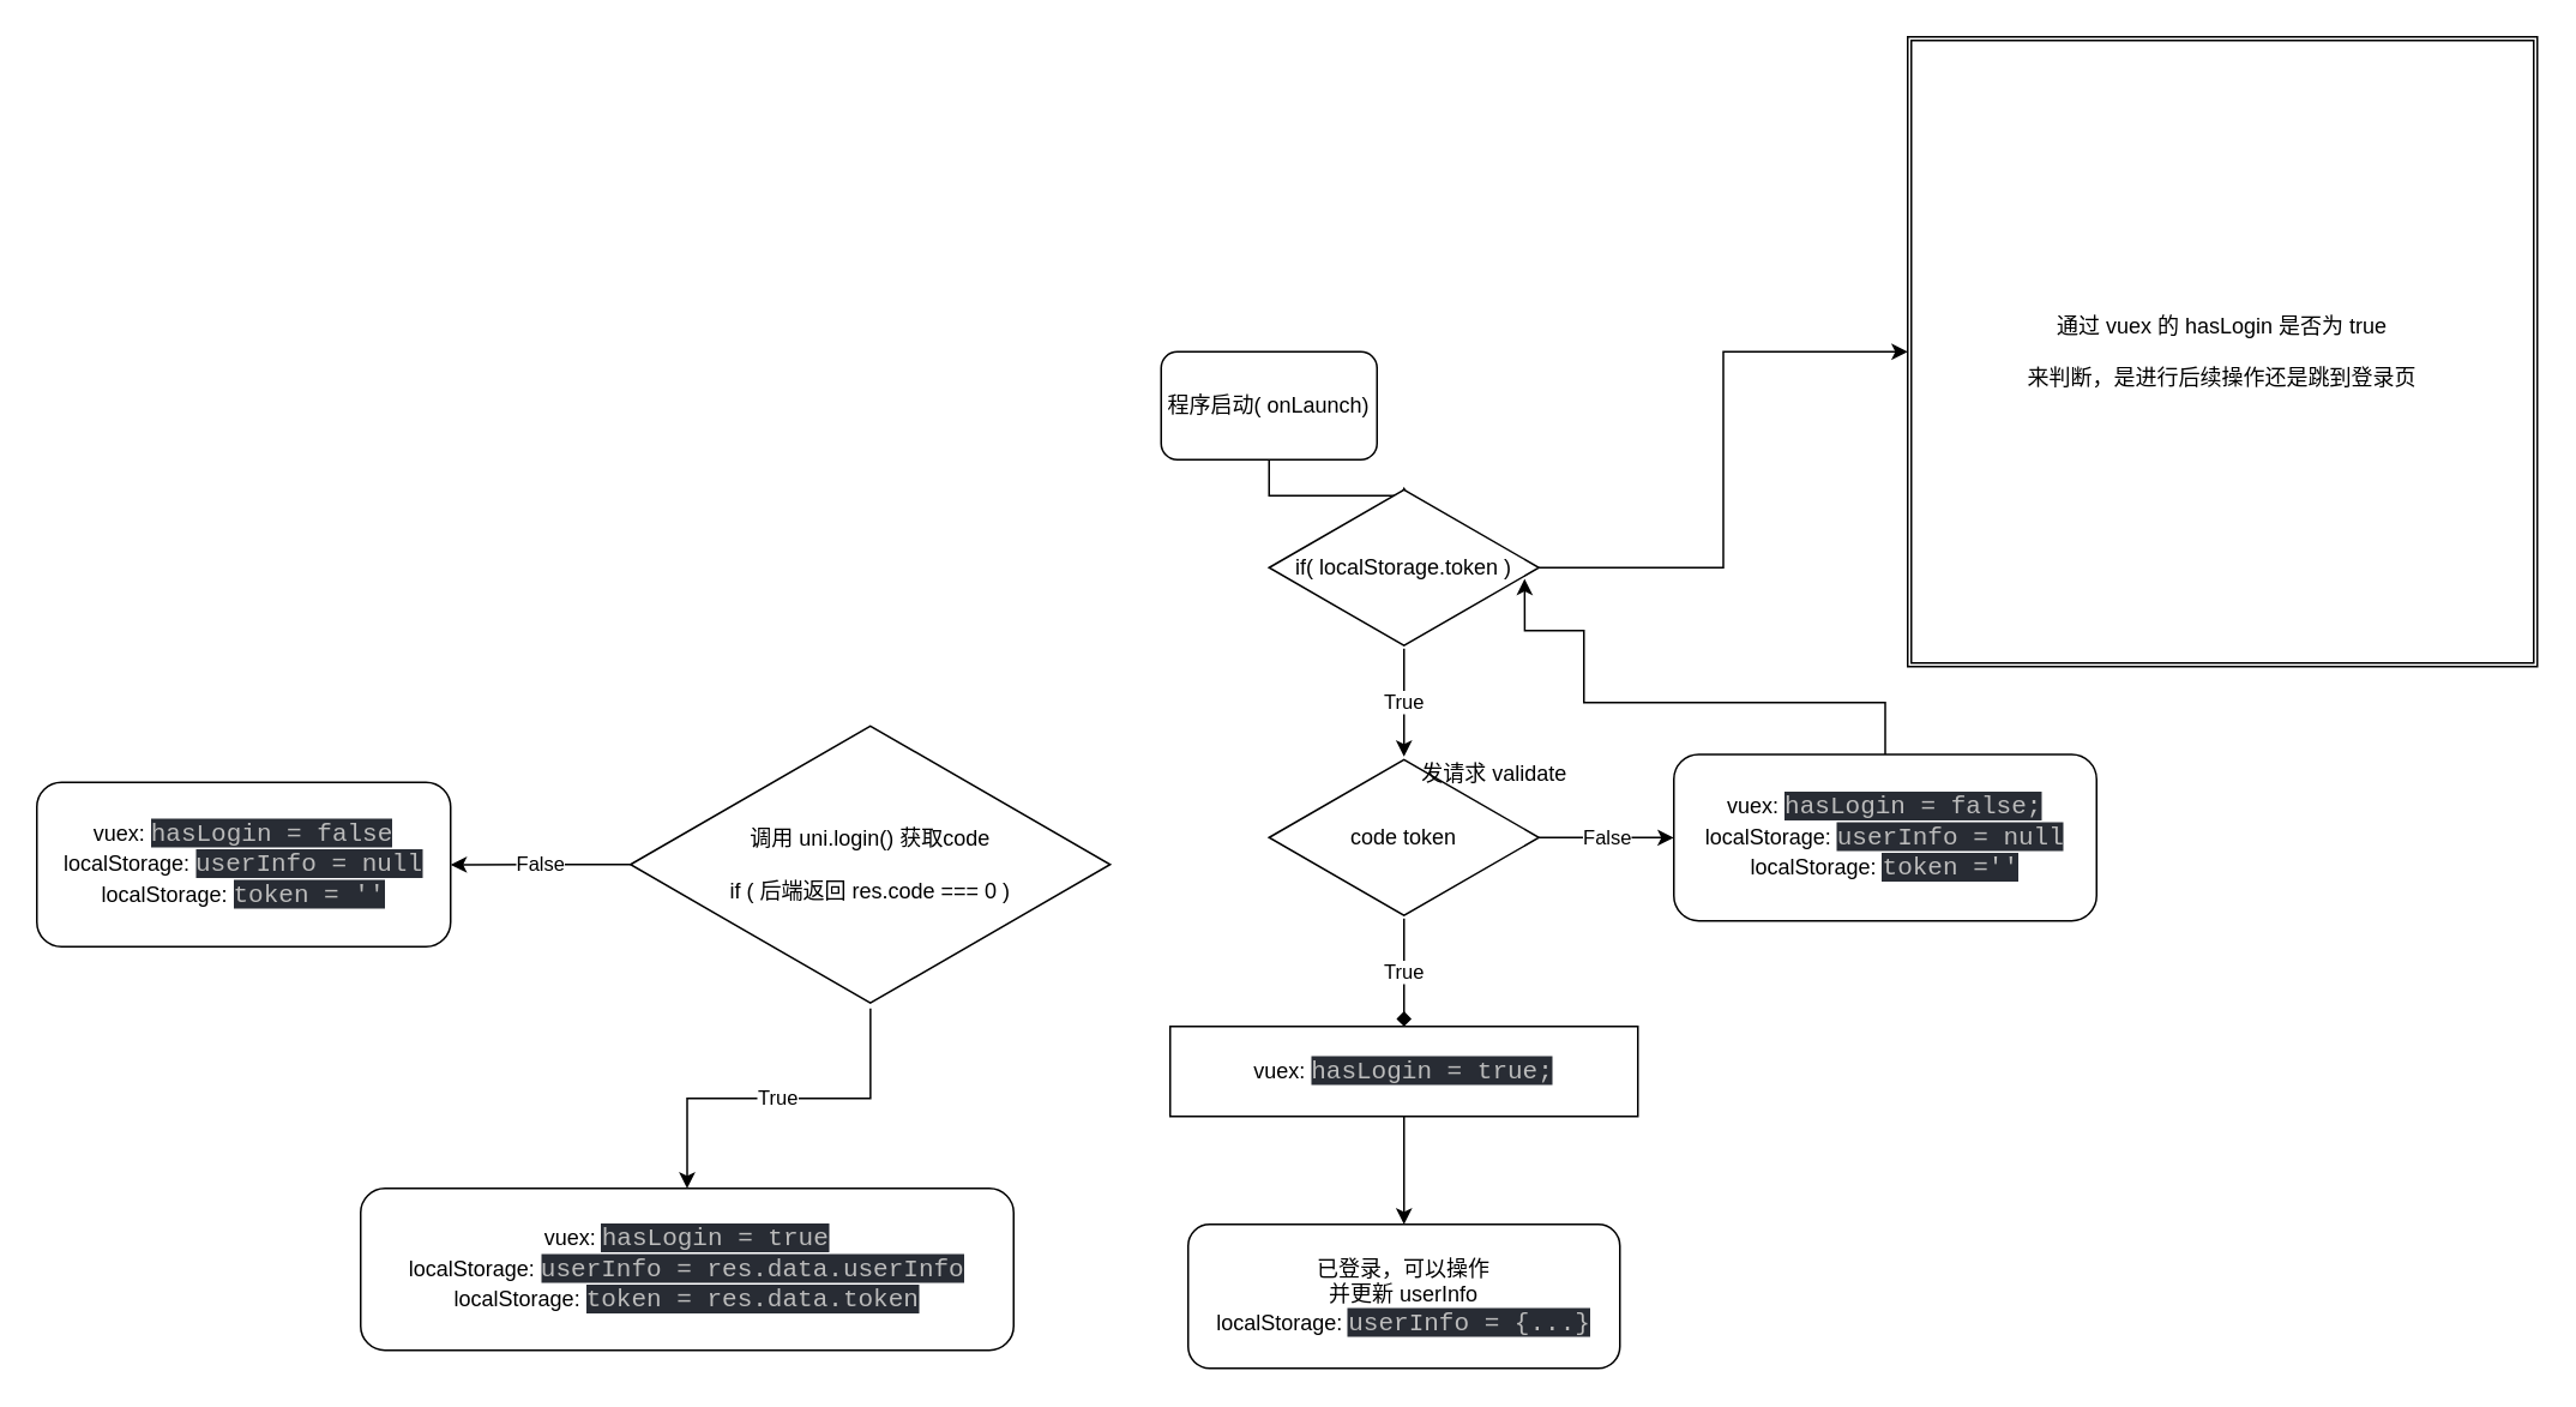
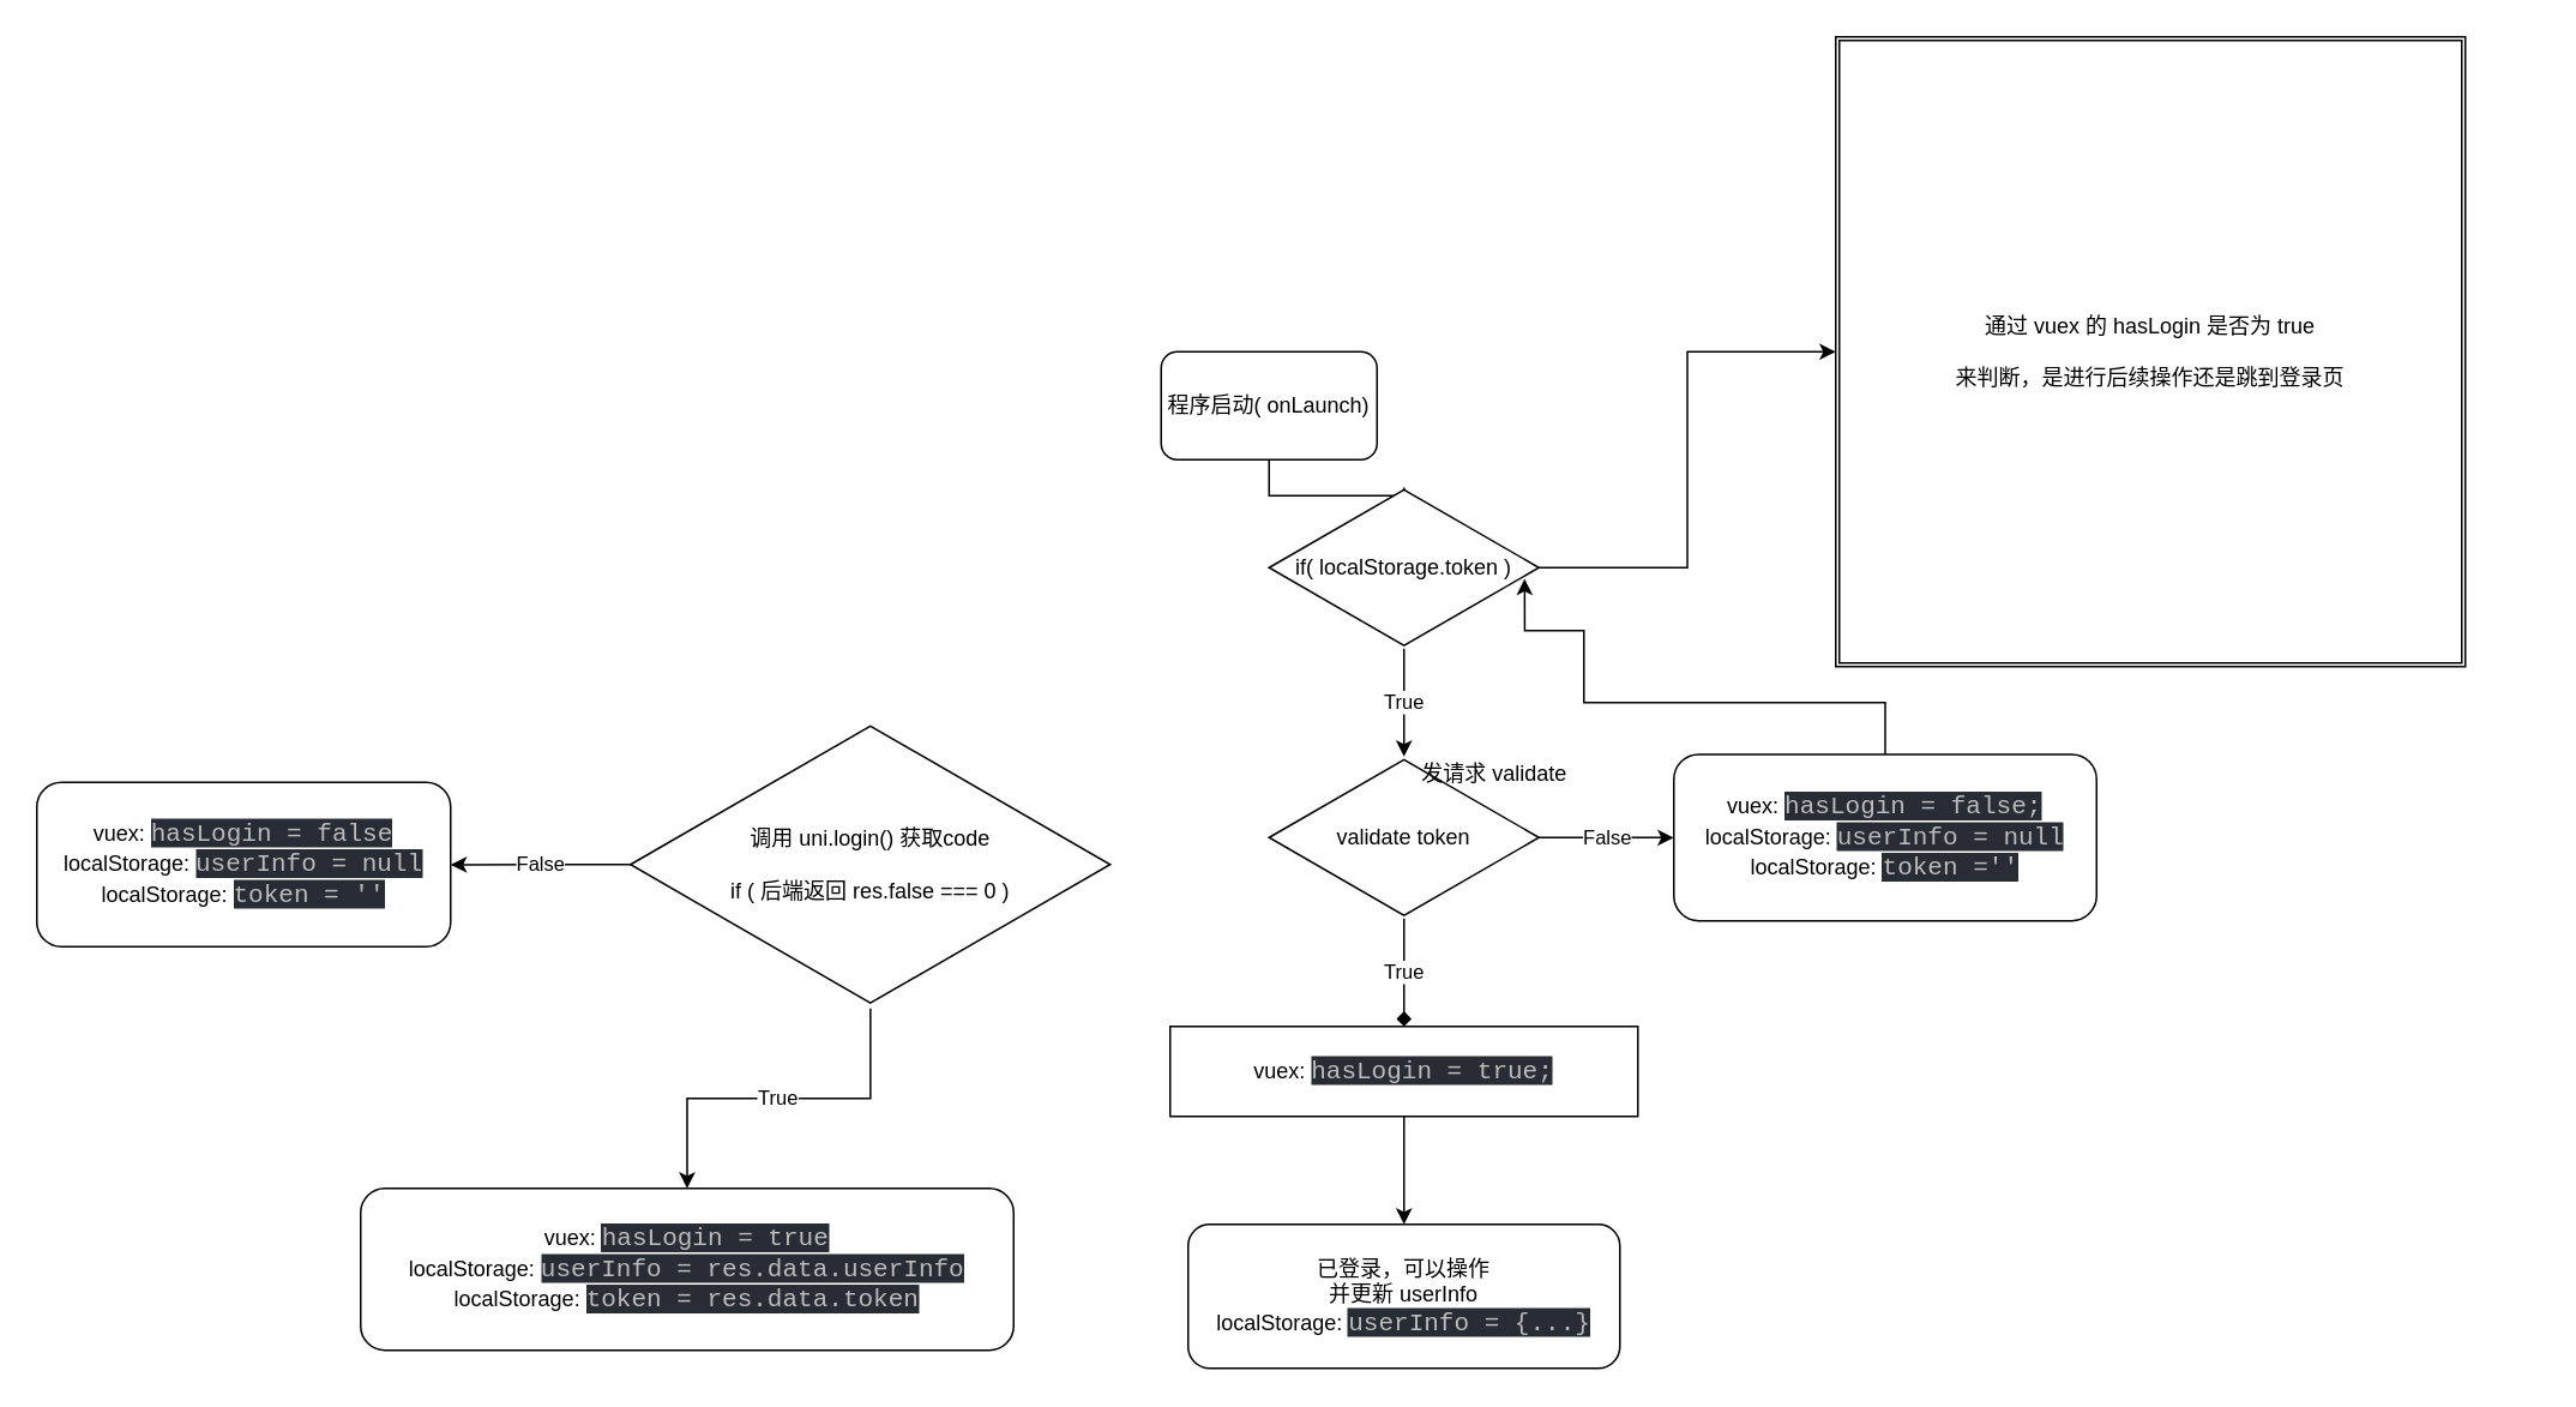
  <mxCell id="0" />
  <mxCell id="1" parent="0" />
  <mxCell id="2" style="edgeStyle=orthogonalEdgeStyle;rounded=0;orthogonalLoop=1;jettySize=auto;html=1;exitX=0.5;exitY=1;exitDx=0;exitDy=0;" edge="1" parent="1" source="3" target="6"><mxGeometry relative="1" as="geometry" /></mxCell>
  <mxCell id="3" value="程序启动( onLaunch)" style="rounded=1;whiteSpace=wrap;html=1;" vertex="1" parent="1"><mxGeometry x="645" y="195" width="120" height="60" as="geometry" /></mxCell>
  <mxCell id="4" value="True" style="edgeStyle=orthogonalEdgeStyle;rounded=0;orthogonalLoop=1;jettySize=auto;html=1;" edge="1" parent="1" source="6"><mxGeometry relative="1" as="geometry"><mxPoint x="780" y="420" as="targetPoint" /></mxGeometry></mxCell>
  <mxCell id="5" value="" style="edgeStyle=orthogonalEdgeStyle;rounded=0;orthogonalLoop=1;jettySize=auto;html=1;" edge="1" parent="1" source="6" target="21"><mxGeometry relative="1" as="geometry"><mxPoint x="950" y="312.429" as="targetPoint" /></mxGeometry></mxCell>
  <mxCell id="6" value="if( localStorage.token )" style="html=1;whiteSpace=wrap;aspect=fixed;shape=isoRectangle;" vertex="1" parent="1"><mxGeometry x="705" y="270" width="150" height="90" as="geometry" /></mxCell>
  <mxCell id="7" value="True" style="edgeStyle=orthogonalEdgeStyle;rounded=0;orthogonalLoop=1;jettySize=auto;html=1;endArrow=diamond;" edge="1" parent="1" source="9" target="12"><mxGeometry relative="1" as="geometry" /></mxCell>
  <mxCell id="8" value="False" style="edgeStyle=orthogonalEdgeStyle;rounded=0;orthogonalLoop=1;jettySize=auto;html=1;" edge="1" parent="1" source="9" target="15"><mxGeometry relative="1" as="geometry" /></mxCell>
- <mxCell id="9" value="code token" style="html=1;whiteSpace=wrap;aspect=fixed;shape=isoRectangle;" vertex="1" parent="1"><mxGeometry x="705" y="420" width="150" height="90" as="geometry" /></mxCell>
+ <mxCell id="9" value="validate token" style="html=1;whiteSpace=wrap;aspect=fixed;shape=isoRectangle;" vertex="1" parent="1"><mxGeometry x="705" y="420" width="150" height="90" as="geometry" /></mxCell>
  <mxCell id="10" value="发请求 validate" style="text;html=1;align=center;verticalAlign=middle;resizable=0;points=[];autosize=1;" vertex="1" parent="1"><mxGeometry x="770" y="420" width="120" height="20" as="geometry" /></mxCell>
  <mxCell id="11" value="" style="edgeStyle=orthogonalEdgeStyle;rounded=0;orthogonalLoop=1;jettySize=auto;html=1;" edge="1" parent="1" source="12" target="13"><mxGeometry relative="1" as="geometry" /></mxCell>
  <mxCell id="12" value="vuex:&amp;nbsp;&lt;span style=&quot;background-color: rgb(40 , 44 , 52) ; color: rgb(187 , 187 , 187) ; font-family: &amp;#34;fira code&amp;#34; , &amp;#34;menlo&amp;#34; , &amp;#34;monaco&amp;#34; , &amp;#34;courier new&amp;#34; , monospace , &amp;#34;menlo&amp;#34; , &amp;#34;monaco&amp;#34; , &amp;#34;courier new&amp;#34; , monospace ; font-size: 14px&quot;&gt;hasLogin = true;&lt;/span&gt;&lt;span style=&quot;background-color: rgb(40 , 44 , 52) ; color: rgb(187 , 187 , 187) ; font-family: &amp;#34;fira code&amp;#34; , &amp;#34;menlo&amp;#34; , &amp;#34;monaco&amp;#34; , &amp;#34;courier new&amp;#34; , monospace , &amp;#34;menlo&amp;#34; , &amp;#34;monaco&amp;#34; , &amp;#34;courier new&amp;#34; , monospace ; font-size: 14px&quot;&gt;&lt;br&gt;&lt;/span&gt;" style="whiteSpace=wrap;html=1;rounded=0;" vertex="1" parent="1"><mxGeometry x="650" y="570" width="260" height="50" as="geometry" /></mxCell>
  <mxCell id="13" value="已登录，可以操作&lt;br&gt;并更新 userInfo&lt;br&gt;localStorage:&amp;nbsp;&lt;span style=&quot;background-color: rgb(40 , 44 , 52) ; color: rgb(187 , 187 , 187) ; font-family: &amp;#34;fira code&amp;#34; , &amp;#34;menlo&amp;#34; , &amp;#34;monaco&amp;#34; , &amp;#34;courier new&amp;#34; , monospace , &amp;#34;menlo&amp;#34; , &amp;#34;monaco&amp;#34; , &amp;#34;courier new&amp;#34; , monospace ; font-size: 14px&quot;&gt;userInfo = {...}&lt;/span&gt;" style="rounded=1;whiteSpace=wrap;html=1;" vertex="1" parent="1"><mxGeometry x="660" y="680" width="240" height="80" as="geometry" /></mxCell>
  <mxCell id="14" style="edgeStyle=orthogonalEdgeStyle;rounded=0;orthogonalLoop=1;jettySize=auto;html=1;entryX=0.947;entryY=0.569;entryDx=0;entryDy=0;entryPerimeter=0;" edge="1" parent="1" source="15" target="6"><mxGeometry relative="1" as="geometry"><Array as="points"><mxPoint x="1048" y="390" /><mxPoint x="880" y="390" /><mxPoint x="880" y="350" /><mxPoint x="847" y="350" /></Array></mxGeometry></mxCell>
  <mxCell id="15" value="vuex:&amp;nbsp;&lt;span style=&quot;background-color: rgb(40 , 44 , 52) ; color: rgb(187 , 187 , 187) ; font-family: &amp;#34;fira code&amp;#34; , &amp;#34;menlo&amp;#34; , &amp;#34;monaco&amp;#34; , &amp;#34;courier new&amp;#34; , monospace , &amp;#34;menlo&amp;#34; , &amp;#34;monaco&amp;#34; , &amp;#34;courier new&amp;#34; , monospace ; font-size: 14px&quot;&gt;hasLogin = false;&lt;br&gt;&lt;/span&gt;&lt;span&gt;localStorage:&amp;nbsp;&lt;/span&gt;&lt;span style=&quot;background-color: rgb(40 , 44 , 52) ; color: rgb(187 , 187 , 187) ; font-family: &amp;#34;fira code&amp;#34; , &amp;#34;menlo&amp;#34; , &amp;#34;monaco&amp;#34; , &amp;#34;courier new&amp;#34; , monospace , &amp;#34;menlo&amp;#34; , &amp;#34;monaco&amp;#34; , &amp;#34;courier new&amp;#34; , monospace ; font-size: 14px&quot;&gt;userInfo = null&lt;/span&gt;&lt;span&gt;&lt;br&gt;&lt;/span&gt;localStorage:&amp;nbsp;&lt;span style=&quot;background-color: rgb(40 , 44 , 52) ; color: rgb(187 , 187 , 187) ; font-family: &amp;#34;fira code&amp;#34; , &amp;#34;menlo&amp;#34; , &amp;#34;monaco&amp;#34; , &amp;#34;courier new&amp;#34; , monospace , &amp;#34;menlo&amp;#34; , &amp;#34;monaco&amp;#34; , &amp;#34;courier new&amp;#34; , monospace ; font-size: 14px&quot;&gt;token =''&lt;/span&gt;&lt;span style=&quot;background-color: rgb(40 , 44 , 52) ; color: rgb(187 , 187 , 187) ; font-family: &amp;#34;fira code&amp;#34; , &amp;#34;menlo&amp;#34; , &amp;#34;monaco&amp;#34; , &amp;#34;courier new&amp;#34; , monospace , &amp;#34;menlo&amp;#34; , &amp;#34;monaco&amp;#34; , &amp;#34;courier new&amp;#34; , monospace ; font-size: 14px&quot;&gt;&lt;br&gt;&lt;/span&gt;" style="rounded=1;whiteSpace=wrap;html=1;" vertex="1" parent="1"><mxGeometry x="930" y="418.75" width="235" height="92.5" as="geometry" /></mxCell>
  <mxCell id="16" value="True" style="edgeStyle=orthogonalEdgeStyle;rounded=0;orthogonalLoop=1;jettySize=auto;html=1;" edge="1" parent="1" source="18" target="19"><mxGeometry relative="1" as="geometry" /></mxCell>
  <mxCell id="17" value="False" style="edgeStyle=orthogonalEdgeStyle;rounded=0;orthogonalLoop=1;jettySize=auto;html=1;" edge="1" parent="1" source="18" target="20"><mxGeometry relative="1" as="geometry" /></mxCell>
- <mxCell id="18" value="调用 uni.login() 获取code&lt;br&gt;&lt;br&gt;if ( 后端返回 res.code === 0 )" style="html=1;whiteSpace=wrap;aspect=fixed;shape=isoRectangle;" vertex="1" parent="1"><mxGeometry x="350" y="400" width="266.66" height="160" as="geometry" /></mxCell>
+ <mxCell id="18" value="调用 uni.login() 获取code&lt;br&gt;&lt;br&gt;if ( 后端返回 res.false === 0 )" style="html=1;whiteSpace=wrap;aspect=fixed;shape=isoRectangle;" vertex="1" parent="1"><mxGeometry x="350" y="400" width="266.66" height="160" as="geometry" /></mxCell>
  <mxCell id="19" value="vuex:&amp;nbsp;&lt;span style=&quot;background-color: rgb(40 , 44 , 52) ; color: rgb(187 , 187 , 187) ; font-family: &amp;#34;fira code&amp;#34; , &amp;#34;menlo&amp;#34; , &amp;#34;monaco&amp;#34; , &amp;#34;courier new&amp;#34; , monospace , &amp;#34;menlo&amp;#34; , &amp;#34;monaco&amp;#34; , &amp;#34;courier new&amp;#34; , monospace ; font-size: 14px&quot;&gt;hasLogin = true&lt;br&gt;&lt;/span&gt;localStorage:&amp;nbsp;&lt;span style=&quot;background-color: rgb(40 , 44 , 52) ; color: rgb(187 , 187 , 187) ; font-family: &amp;#34;fira code&amp;#34; , &amp;#34;menlo&amp;#34; , &amp;#34;monaco&amp;#34; , &amp;#34;courier new&amp;#34; , monospace , &amp;#34;menlo&amp;#34; , &amp;#34;monaco&amp;#34; , &amp;#34;courier new&amp;#34; , monospace ; font-size: 14px&quot;&gt;userInfo = res.data.userInfo&lt;br&gt;&lt;/span&gt;localStorage:&amp;nbsp;&lt;span style=&quot;background-color: rgb(40 , 44 , 52) ; color: rgb(187 , 187 , 187) ; font-family: &amp;#34;fira code&amp;#34; , &amp;#34;menlo&amp;#34; , &amp;#34;monaco&amp;#34; , &amp;#34;courier new&amp;#34; , monospace , &amp;#34;menlo&amp;#34; , &amp;#34;monaco&amp;#34; , &amp;#34;courier new&amp;#34; , monospace ; font-size: 14px&quot;&gt;token = res.data.token&lt;/span&gt;&lt;span style=&quot;background-color: rgb(40 , 44 , 52) ; color: rgb(187 , 187 , 187) ; font-family: &amp;#34;fira code&amp;#34; , &amp;#34;menlo&amp;#34; , &amp;#34;monaco&amp;#34; , &amp;#34;courier new&amp;#34; , monospace , &amp;#34;menlo&amp;#34; , &amp;#34;monaco&amp;#34; , &amp;#34;courier new&amp;#34; , monospace ; font-size: 14px&quot;&gt;&lt;br&gt;&lt;/span&gt;" style="rounded=1;whiteSpace=wrap;html=1;" vertex="1" parent="1"><mxGeometry x="200" y="660" width="363" height="90" as="geometry" /></mxCell>
  <mxCell id="20" value="&lt;span&gt;vuex:&amp;nbsp;&lt;/span&gt;&lt;span style=&quot;background-color: rgb(40 , 44 , 52) ; color: rgb(187 , 187 , 187) ; font-family: &amp;#34;fira code&amp;#34; , &amp;#34;menlo&amp;#34; , &amp;#34;monaco&amp;#34; , &amp;#34;courier new&amp;#34; , monospace , &amp;#34;menlo&amp;#34; , &amp;#34;monaco&amp;#34; , &amp;#34;courier new&amp;#34; , monospace ; font-size: 14px&quot;&gt;hasLogin = false&lt;br&gt;&lt;/span&gt;&lt;span&gt;localStorage:&amp;nbsp;&lt;/span&gt;&lt;span style=&quot;background-color: rgb(40 , 44 , 52) ; color: rgb(187 , 187 , 187) ; font-family: &amp;#34;fira code&amp;#34; , &amp;#34;menlo&amp;#34; , &amp;#34;monaco&amp;#34; , &amp;#34;courier new&amp;#34; , monospace , &amp;#34;menlo&amp;#34; , &amp;#34;monaco&amp;#34; , &amp;#34;courier new&amp;#34; , monospace ; font-size: 14px&quot;&gt;userInfo = null&lt;br&gt;&lt;/span&gt;&lt;span&gt;localStorage:&amp;nbsp;&lt;/span&gt;&lt;span style=&quot;background-color: rgb(40 , 44 , 52) ; color: rgb(187 , 187 , 187) ; font-family: &amp;#34;fira code&amp;#34; , &amp;#34;menlo&amp;#34; , &amp;#34;monaco&amp;#34; , &amp;#34;courier new&amp;#34; , monospace , &amp;#34;menlo&amp;#34; , &amp;#34;monaco&amp;#34; , &amp;#34;courier new&amp;#34; , monospace ; font-size: 14px&quot;&gt;token = ''&lt;/span&gt;" style="rounded=1;whiteSpace=wrap;html=1;" vertex="1" parent="1"><mxGeometry x="20" y="434.38" width="230" height="91.25" as="geometry" /></mxCell>
- <mxCell id="21" value="通过 vuex 的 hasLogin 是否为 true&lt;br&gt;&lt;br&gt;来判断，是进行后续操作还是跳到登录页" style="shape=ext;double=1;whiteSpace=wrap;html=1;aspect=fixed;" vertex="1" parent="1"><mxGeometry x="1060" y="20" width="350" height="350" as="geometry" /></mxCell>
+ <mxCell id="21" value="通过 vuex 的 hasLogin 是否为 true&lt;br&gt;&lt;br&gt;来判断，是进行后续操作还是跳到登录页" style="shape=ext;double=1;whiteSpace=wrap;html=1;aspect=fixed;" vertex="1" parent="1"><mxGeometry x="1020" y="20" width="350" height="350" as="geometry" /></mxCell>
